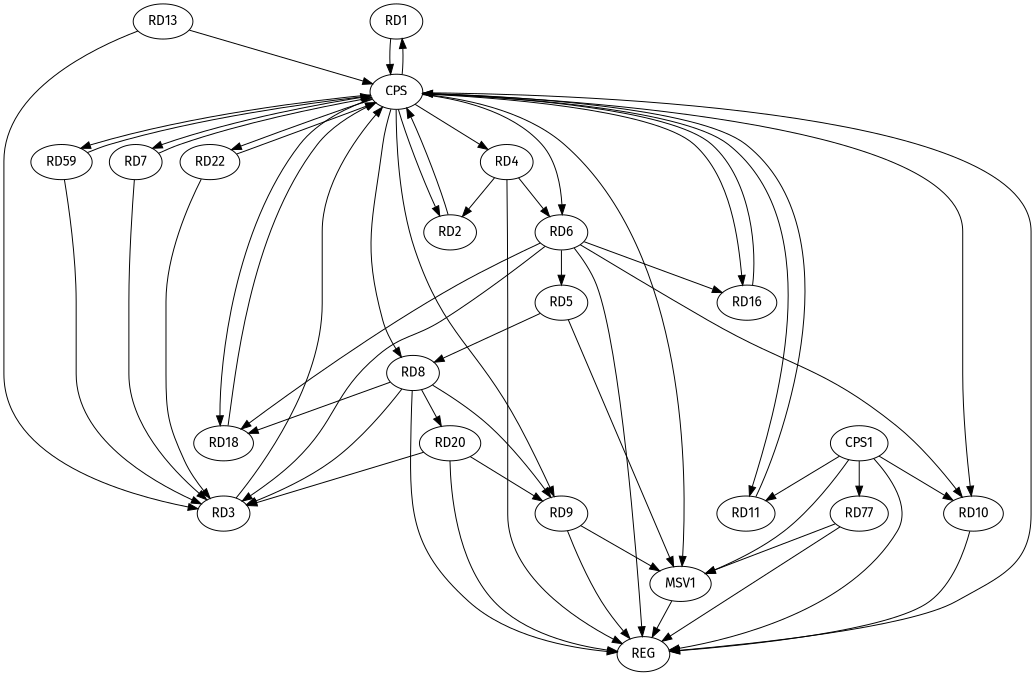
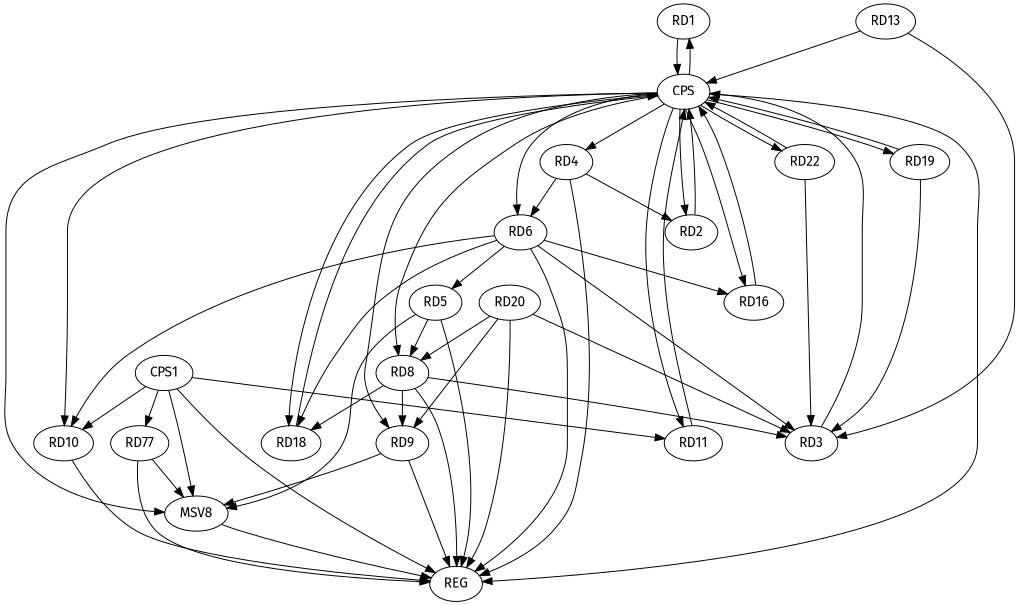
  strict digraph {
    fontname="Fira Sans"
    node [fontname="Fira Sans"]
    edge [fontname="Fira Sans"]
    n1 [label=RD1]
    n2 [label=CPS]
    n3 [label=RD2]
    n4 [label=RD4]
    n5 [label=RD6]
    n6 [label=REG]
    n7 [label=RD8]
-   n8 [label=MSV1]
+   n8 [label=MSV8]
    n9 [label=RD10]
    n10 [label=RD18]
-   n11 [label=RD7]
    n12 [label=RD9]
    n13 [label=RD11]
    n14 [label=RD16]
-   n15 [label=RD59]
+   n15 [label=RD19]
    n16 [label=RD22]
    n17 [label=RD3]
    n18 [label=RD5]
    n19 [label=RD13]
    n20 [label=RD77]
    n21 [label=RD20]
    n22 [label=CPS1]
    n1 -> n2
    n2 -> n1
    n2 -> n3
    n2 -> n4
    n2 -> n5
    n2 -> n6
    n2 -> n7
    n2 -> n8
    n2 -> n9
    n2 -> n10
-   n2 -> n11
    n2 -> n12
    n2 -> n13
    n2 -> n14
    n2 -> n15
    n2 -> n16
    n3 -> n2
    n4 -> n3
    n4 -> n5
    n4 -> n6
    n5 -> n6
    n5 -> n9
    n5 -> n10
    n5 -> n14
    n5 -> n17
    n5 -> n18
    n7 -> n6
    n7 -> n10
    n7 -> n12
    n7 -> n17
    n8 -> n6
    n9 -> n6
    n10 -> n2
-   n11 -> n2
-   n11 -> n17
    n12 -> n6
    n12 -> n8
    n13 -> n2
    n14 -> n2
    n15 -> n2
    n15 -> n17
    n16 -> n2
    n16 -> n17
    n17 -> n2
+   n18 -> n6
    n18 -> n7
    n18 -> n8
    n19 -> n2
    n19 -> n17
    n20 -> n6
    n20 -> n8
    n21 -> n6
-   n7 -> n21
+   n21 -> n7
    n21 -> n12
    n21 -> n17
    n22 -> n6
    n22 -> n8
    n22 -> n9
    n22 -> n13
    n22 -> n20
  }
